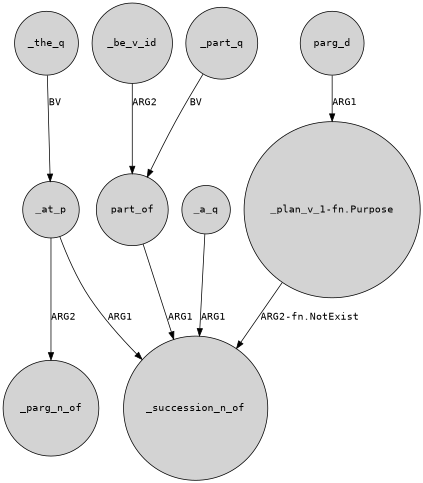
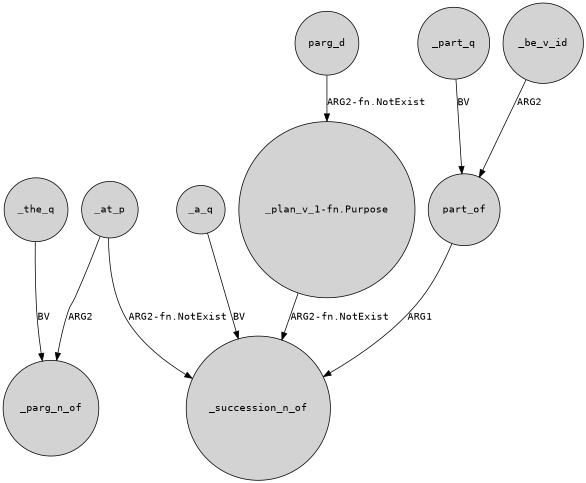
  digraph {
    fontname="DejaVu Sans Mono"
    node [fontname="DejaVu Sans Mono" shape=circle style=filled]
    edge [fontname="DejaVu Sans Mono"]
    "_plan_v_1-fn.Purpose"
    _succession_n_of
    _at_p
    n4 [label=_parg_n_of]
    part_of
    _be_v_id
    parg_d
    _part_q
    _the_q
    _a_q
    "_plan_v_1-fn.Purpose" -> _succession_n_of [label="ARG2-fn.NotExist"]
-   _at_p -> _succession_n_of [label=ARG1]
+   _at_p -> _succession_n_of [label="ARG2-fn.NotExist"]
    _at_p -> n4 [label=ARG2]
    part_of -> _succession_n_of [label=ARG1]
    _be_v_id -> part_of [label=ARG2]
-   parg_d -> "_plan_v_1-fn.Purpose" [label=ARG1]
+   parg_d -> "_plan_v_1-fn.Purpose" [label="ARG2-fn.NotExist"]
    _part_q -> part_of [label=BV]
-   _the_q -> _at_p [label=BV]
-   _a_q -> _succession_n_of [label=ARG1]
+   _the_q -> n4 [label=BV]
+   _a_q -> _succession_n_of [label=BV]
  }
